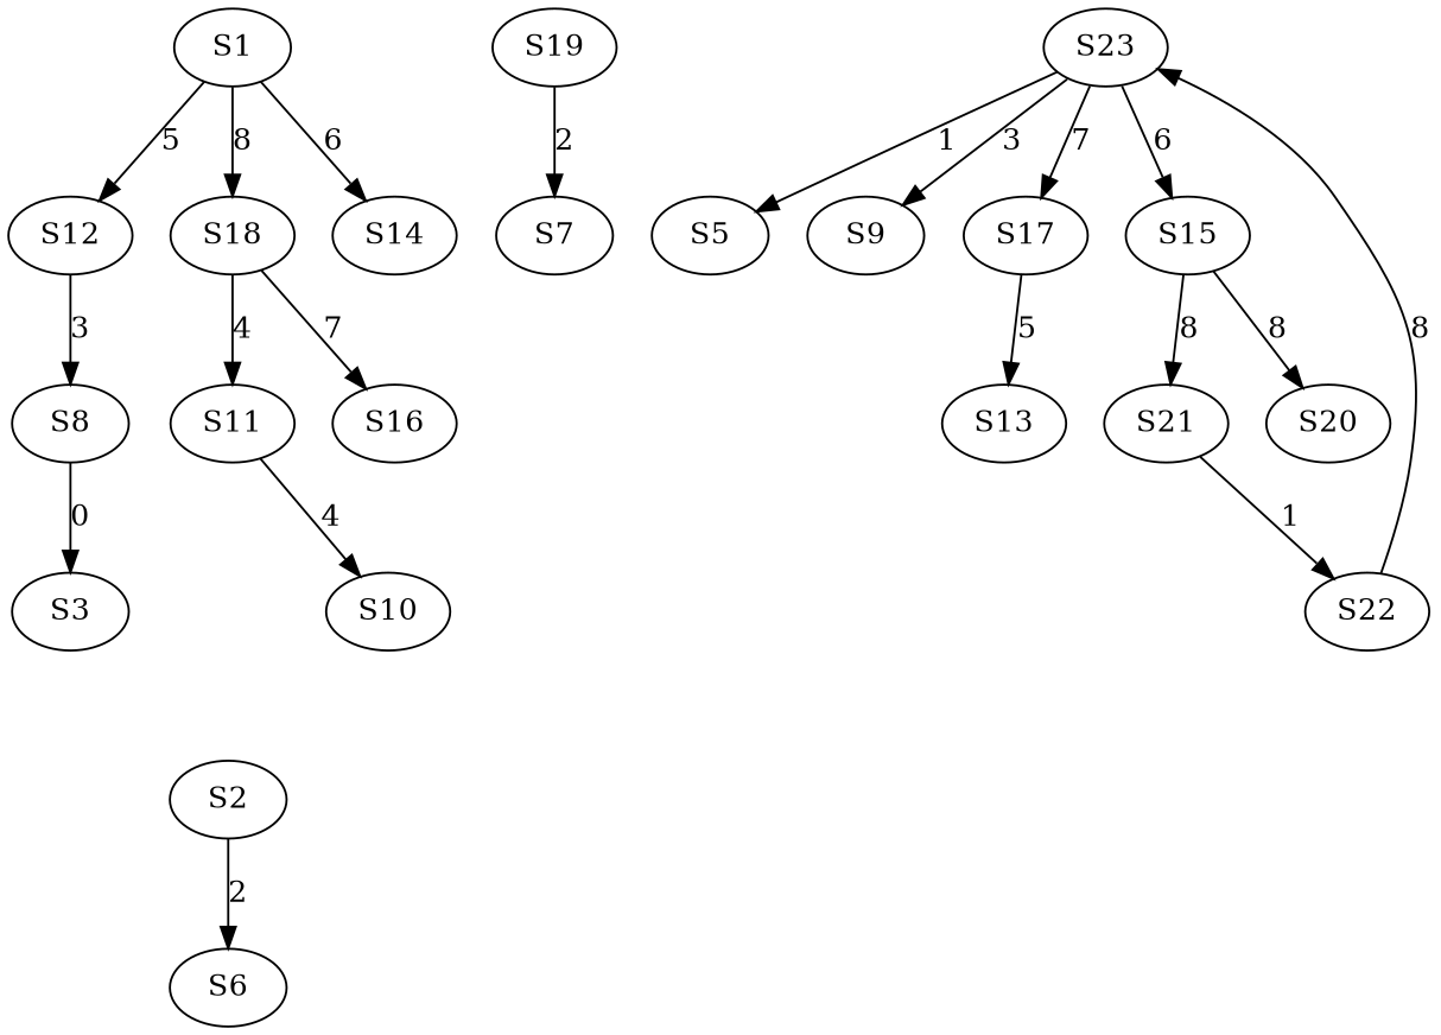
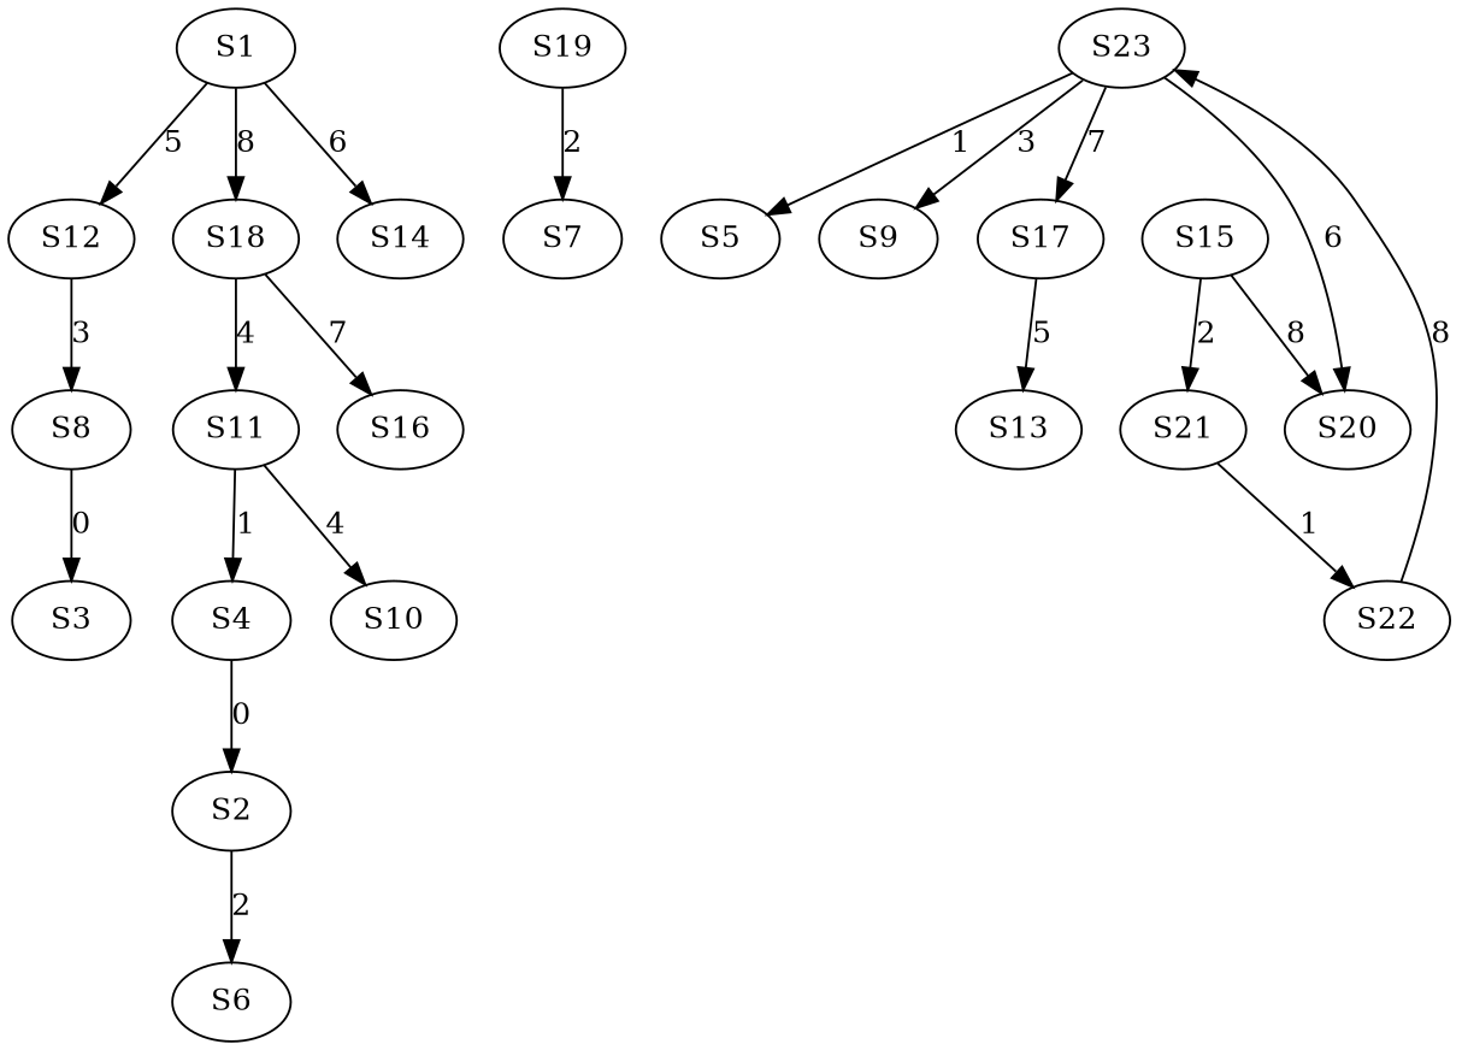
  strict digraph {
+   S4
    S2
    S6
    S19
    S7
    S8
    S3
    S11
    S10
    S23
    S5
    S9
    S17
    S15
    S13
    S20
    S21
    S12
    S18
    S16
    S1
    S14
    S22
+   S4 -> S2 [label=0]
    S2 -> S6 [label=2]
    S19 -> S7 [label=2]
    S8 -> S3 [label=0]
+   S11 -> S4 [label=1]
    S11 -> S10 [label=4]
    S23 -> S5 [label=1]
    S23 -> S9 [label=3]
    S23 -> S17 [label=7]
-   S23 -> S15 [label=6]
+   S23 -> S20 [label=6]
    S17 -> S13 [label=5]
    S15 -> S20 [label=8]
-   S15 -> S21 [label=8]
+   S15 -> S21 [label=2]
    S21 -> S22 [label=1]
    S12 -> S8 [label=3]
    S18 -> S11 [label=4]
    S18 -> S16 [label=7]
    S1 -> S12 [label=5]
    S1 -> S18 [label=8]
    S1 -> S14 [label=6]
    S22 -> S23 [label=8]
  }
